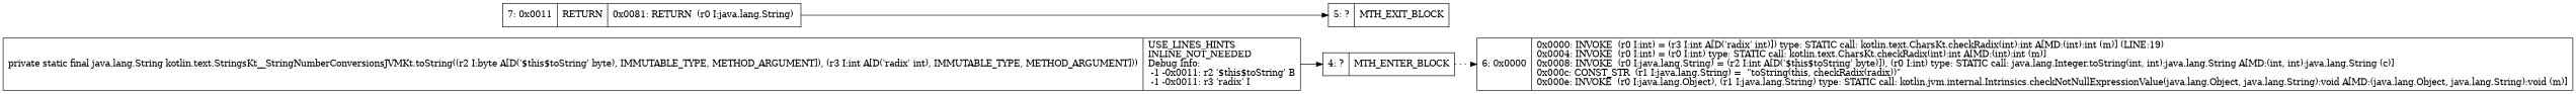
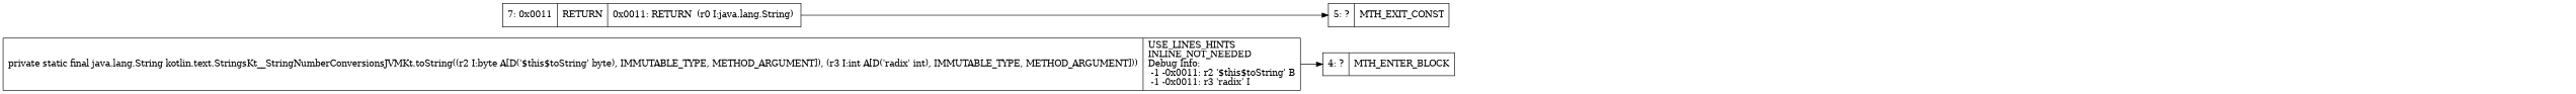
  digraph {
    rankdir=LR
    node [shape=record]
    edge [style=solid]
    n1 [label="{4\:\ ?|MTH_ENTER_BLOCK\l}"]
-   n2 [label="{6\:\ 0x0000|0x0000: INVOKE  (r0 I:int) = (r3 I:int A[D('radix' int)]) type: STATIC call: kotlin.text.CharsKt.checkRadix(int):int A[MD:(int):int (m)] (LINE:19)\l0x0004: INVOKE  (r0 I:int) = (r0 I:int) type: STATIC call: kotlin.text.CharsKt.checkRadix(int):int A[MD:(int):int (m)]\l0x0008: INVOKE  (r0 I:java.lang.String) = (r2 I:int A[D('$this$toString' byte)]), (r0 I:int) type: STATIC call: java.lang.Integer.toString(int, int):java.lang.String A[MD:(int, int):java.lang.String (c)]\l0x000c: CONST_STR  (r1 I:java.lang.String) =  \"toString(this, checkRadix(radix))\" \l0x000e: INVOKE  (r0 I:java.lang.Object), (r1 I:java.lang.String) type: STATIC call: kotlin.jvm.internal.Intrinsics.checkNotNullExpressionValue(java.lang.Object, java.lang.String):void A[MD:(java.lang.Object, java.lang.String):void (m)]\l}"]
-   n3 [label="{7\:\ 0x0011|RETURN\l|0x0081: RETURN  (r0 I:java.lang.String) \l}"]
-   n4 [label="{5\:\ ?|MTH_EXIT_BLOCK\l}"]
+   n3 [label="{7\:\ 0x0011|RETURN\l|0x0011: RETURN  (r0 I:java.lang.String) \l}"]
+   n4 [label="{5\:\ ?|MTH_EXIT_CONST\l}"]
    n5 [label="{private static final java.lang.String kotlin.text.StringsKt__StringNumberConversionsJVMKt.toString((r2 I:byte A[D('$this$toString' byte), IMMUTABLE_TYPE, METHOD_ARGUMENT]), (r3 I:int A[D('radix' int), IMMUTABLE_TYPE, METHOD_ARGUMENT]))  | USE_LINES_HINTS\lINLINE_NOT_NEEDED\lDebug Info:\l  \-1 \-0x0011: r2 '$this$toString' B\l  \-1 \-0x0011: r3 'radix' I\l}"]
-   n1 -> n2 [style=dotted]
    n3 -> n4
    n5 -> n1
  }
